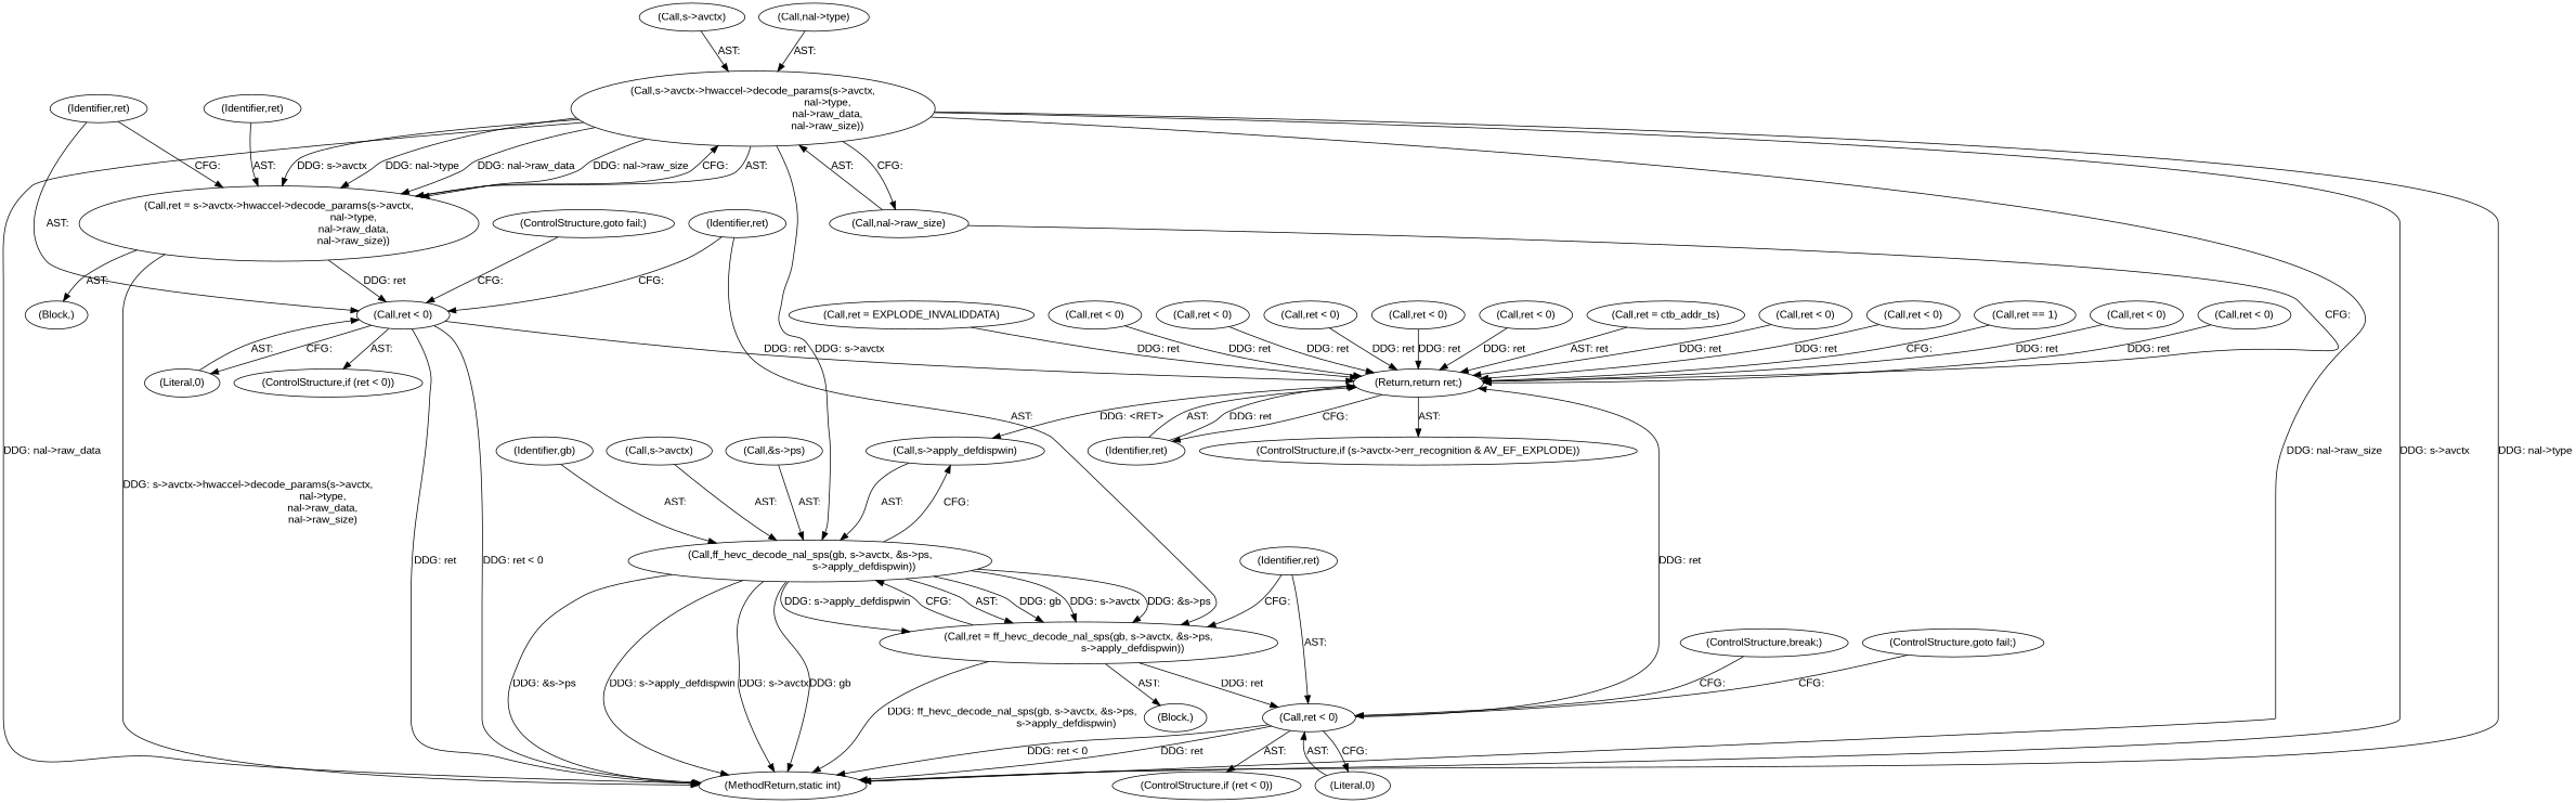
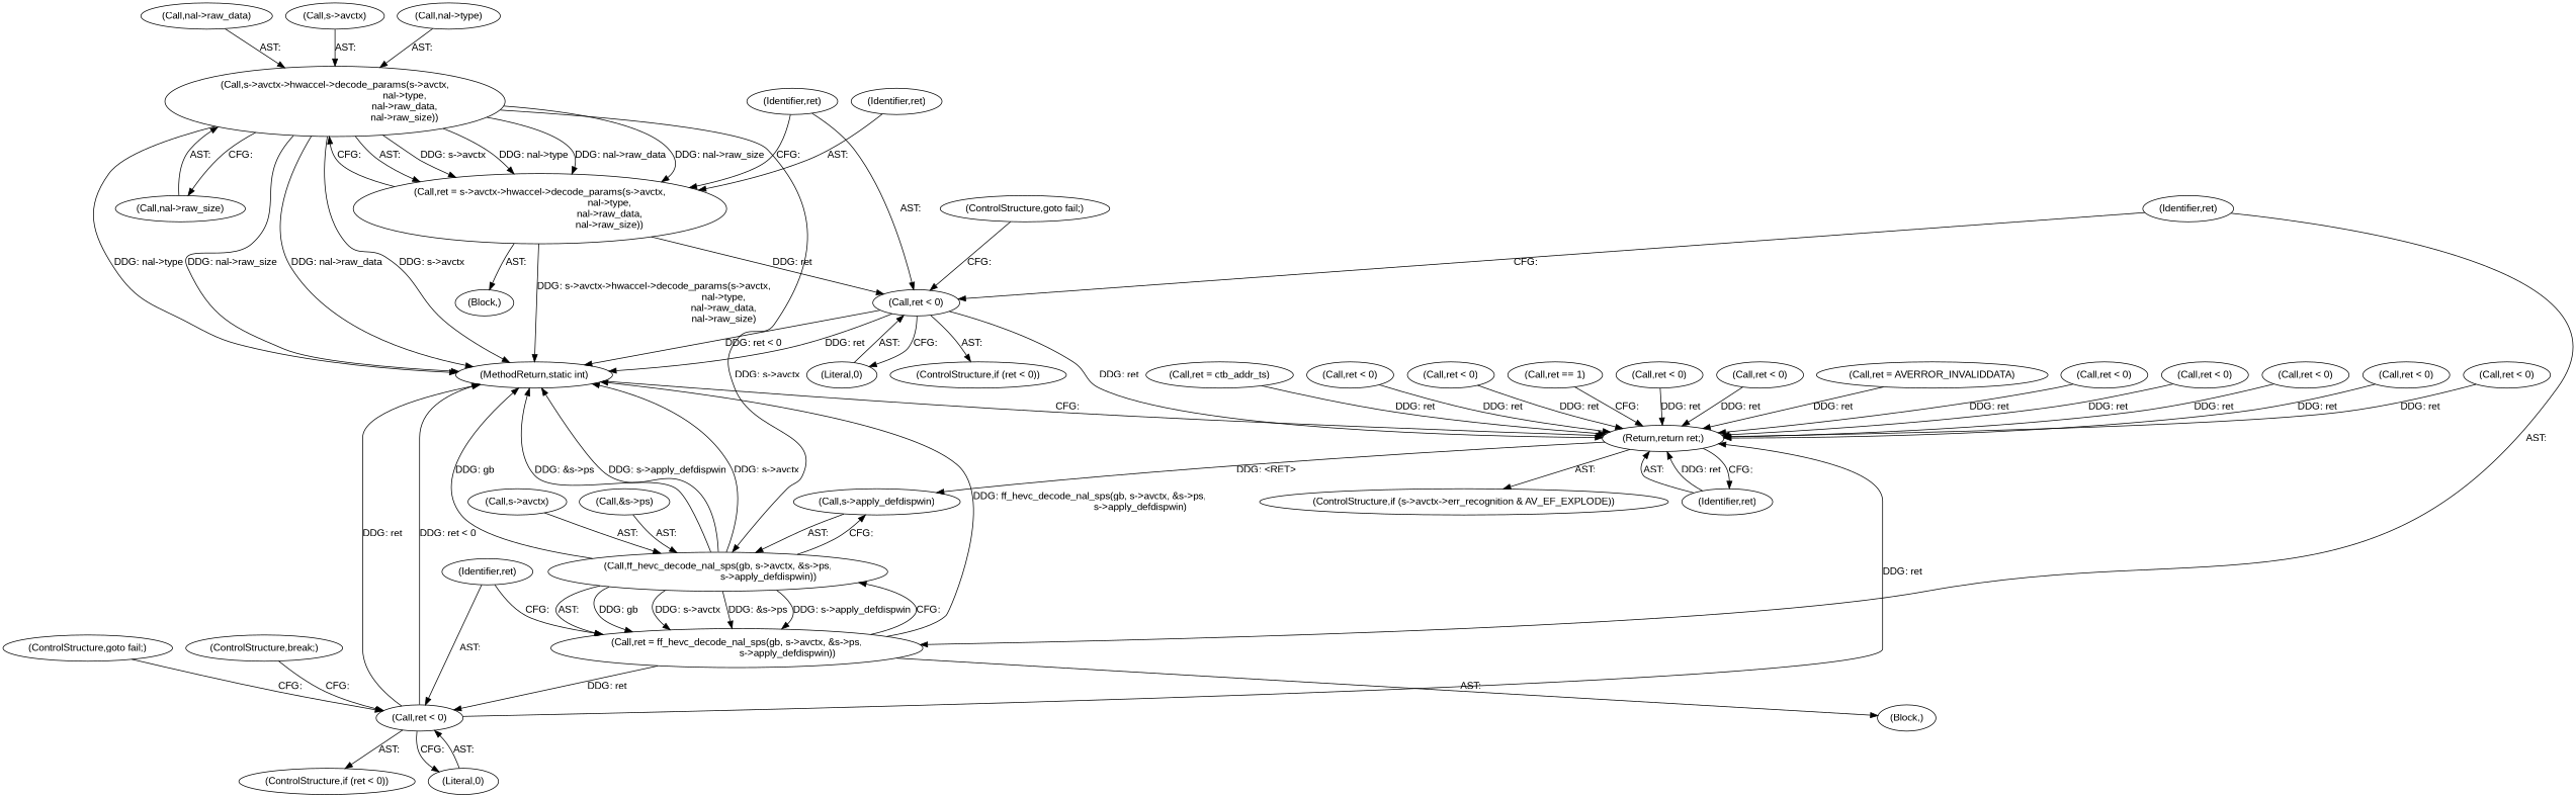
  digraph {
    fontname="Liberation Sans"
    node [fontname="Liberation Sans"]
    edge [fontname="Liberation Sans"]
    n1 [label="(Call,s->avctx->hwaccel->decode_params(s->avctx,\n                                                   nal->type,\n                                                   nal->raw_data,\n                                                   nal->raw_size))"]
    n2 [label="(Call,ret = s->avctx->hwaccel->decode_params(s->avctx,\n                                                   nal->type,\n                                                   nal->raw_data,\n                                                   nal->raw_size))"]
    n3 [label="(Call,ff_hevc_decode_nal_sps(gb, s->avctx, &s->ps,\n                                     s->apply_defdispwin))"]
    n4 [label="(Call,nal->raw_size)"]
    n5 [label="(MethodReturn,static int)"]
    n6 [label="(Call,ret < 0)"]
    n7 [label="(Block,)"]
    n8 [label="(Call,ret = ff_hevc_decode_nal_sps(gb, s->avctx, &s->ps,\n                                     s->apply_defdispwin))"]
    n9 [label="(Call,s->apply_defdispwin)"]
    n10 [label="(Return,return ret;)"]
    n11 [label="(ControlStructure,if (ret < 0))"]
    n12 [label="(Literal,0)"]
    n13 [label="(Identifier,ret)"]
    n14 [label="(ControlStructure,if (s->avctx->err_recognition & AV_EF_EXPLODE))"]
    n15 [label="(Call,ret < 0)"]
    n16 [label="(Block,)"]
    n17 [label="(ControlStructure,if (ret < 0))"]
    n18 [label="(Literal,0)"]
    n19 [label="(Call,ret < 0)"]
    n20 [label="(ControlStructure,goto fail;)"]
    n21 [label="(Identifier,ret)"]
    n22 [label="(Call,ret = ctb_addr_ts)"]
    n23 [label="(Call,ret < 0)"]
    n24 [label="(Identifier,ret)"]
    n25 [label="(Call,s->avctx)"]
    n26 [label="(ControlStructure,goto fail;)"]
+   n27 [label="(Call,nal->raw_data)"]
    n28 [label="(Call,ret < 0)"]
    n29 [label="(Call,ret == 1)"]
    n30 [label="(Call,s->avctx)"]
    n31 [label="(ControlStructure,break;)"]
    n32 [label="(Call,ret < 0)"]
    n33 [label="(Identifier,ret)"]
    n34 [label="(Call,nal->type)"]
    n35 [label="(Call,ret < 0)"]
-   n36 [label="(Call,ret = EXPLODE_INVALIDDATA)"]
+   n36 [label="(Call,ret = AVERROR_INVALIDDATA)"]
    n37 [label="(Call,ret < 0)"]
    n38 [label="(Call,&s->ps)"]
    n39 [label="(Call,ret < 0)"]
    n40 [label="(Call,ret < 0)"]
    n41 [label="(Identifier,ret)"]
-   n42 [label="(Identifier,gb)"]
    n43 [label="(Call,ret < 0)"]
    n1 -> n2 [label="AST: "]
    n1 -> n2 [label="DDG: s->avctx"]
    n1 -> n2 [label="DDG: nal->type"]
    n1 -> n2 [label="DDG: nal->raw_data"]
    n1 -> n2 [label="DDG: nal->raw_size"]
    n1 -> n3 [label="DDG: s->avctx"]
    n1 -> n4 [label="CFG: "]
    n1 -> n5 [label="DDG: nal->raw_size"]
    n1 -> n5 [label="DDG: s->avctx"]
    n1 -> n5 [label="DDG: nal->type"]
    n1 -> n5 [label="DDG: nal->raw_data"]
    n2 -> n1 [label="CFG: "]
    n2 -> n5 [label="DDG: s->avctx->hwaccel->decode_params(s->avctx,\n                                                   nal->type,\n                                                   nal->raw_data,\n                                                   nal->raw_size)"]
    n2 -> n6 [label="DDG: ret"]
    n2 -> n7 [label="AST: "]
    n3 -> n5 [label="DDG: s->avctx"]
    n3 -> n5 [label="DDG: gb"]
    n3 -> n5 [label="DDG: &s->ps"]
    n3 -> n5 [label="DDG: s->apply_defdispwin"]
    n3 -> n8 [label="AST: "]
    n3 -> n8 [label="DDG: gb"]
    n3 -> n8 [label="DDG: s->avctx"]
    n3 -> n8 [label="DDG: &s->ps"]
    n3 -> n8 [label="DDG: s->apply_defdispwin"]
    n3 -> n9 [label="CFG: "]
    n4 -> n1 [label="AST: "]
-   n4 -> n10 [label="CFG: "]
+   n5 -> n10 [label="CFG: "]
    n6 -> n5 [label="DDG: ret < 0"]
    n6 -> n5 [label="DDG: ret"]
    n6 -> n10 [label="DDG: ret"]
    n6 -> n11 [label="AST: "]
    n6 -> n12 [label="CFG: "]
    n8 -> n3 [label="CFG: "]
    n8 -> n5 [label="DDG: ff_hevc_decode_nal_sps(gb, s->avctx, &s->ps,\n                                     s->apply_defdispwin)"]
    n8 -> n15 [label="DDG: ret"]
    n8 -> n16 [label="AST: "]
    n9 -> n3 [label="AST: "]
    n10 -> n9 [label="DDG: <RET>"]
    n10 -> n13 [label="CFG: "]
    n10 -> n14 [label="AST: "]
    n12 -> n6 [label="AST: "]
    n13 -> n10 [label="AST: "]
    n13 -> n10 [label="DDG: ret"]
    n15 -> n5 [label="DDG: ret < 0"]
    n15 -> n5 [label="DDG: ret"]
    n15 -> n10 [label="DDG: ret"]
    n15 -> n17 [label="AST: "]
    n15 -> n18 [label="CFG: "]
    n18 -> n15 [label="AST: "]
    n19 -> n10 [label="DDG: ret"]
    n20 -> n15 [label="CFG: "]
    n21 -> n2 [label="CFG: "]
    n21 -> n6 [label="AST: "]
-   n22 -> n10 [label="AST: ret"]
+   n22 -> n10 [label="DDG: ret"]
    n23 -> n10 [label="DDG: ret"]
    n24 -> n8 [label="CFG: "]
    n24 -> n15 [label="AST: "]
    n25 -> n3 [label="AST: "]
    n26 -> n6 [label="CFG: "]
+   n27 -> n1 [label="AST: "]
    n28 -> n10 [label="DDG: ret"]
    n29 -> n10 [label="CFG: "]
    n30 -> n1 [label="AST: "]
    n31 -> n15 [label="CFG: "]
    n32 -> n10 [label="DDG: ret"]
    n33 -> n2 [label="AST: "]
    n34 -> n1 [label="AST: "]
    n35 -> n10 [label="DDG: ret"]
    n36 -> n10 [label="DDG: ret"]
    n37 -> n10 [label="DDG: ret"]
    n38 -> n3 [label="AST: "]
    n39 -> n10 [label="DDG: ret"]
    n40 -> n10 [label="DDG: ret"]
    n41 -> n6 [label="CFG: "]
    n41 -> n8 [label="AST: "]
-   n42 -> n3 [label="AST: "]
    n43 -> n10 [label="DDG: ret"]
  }
